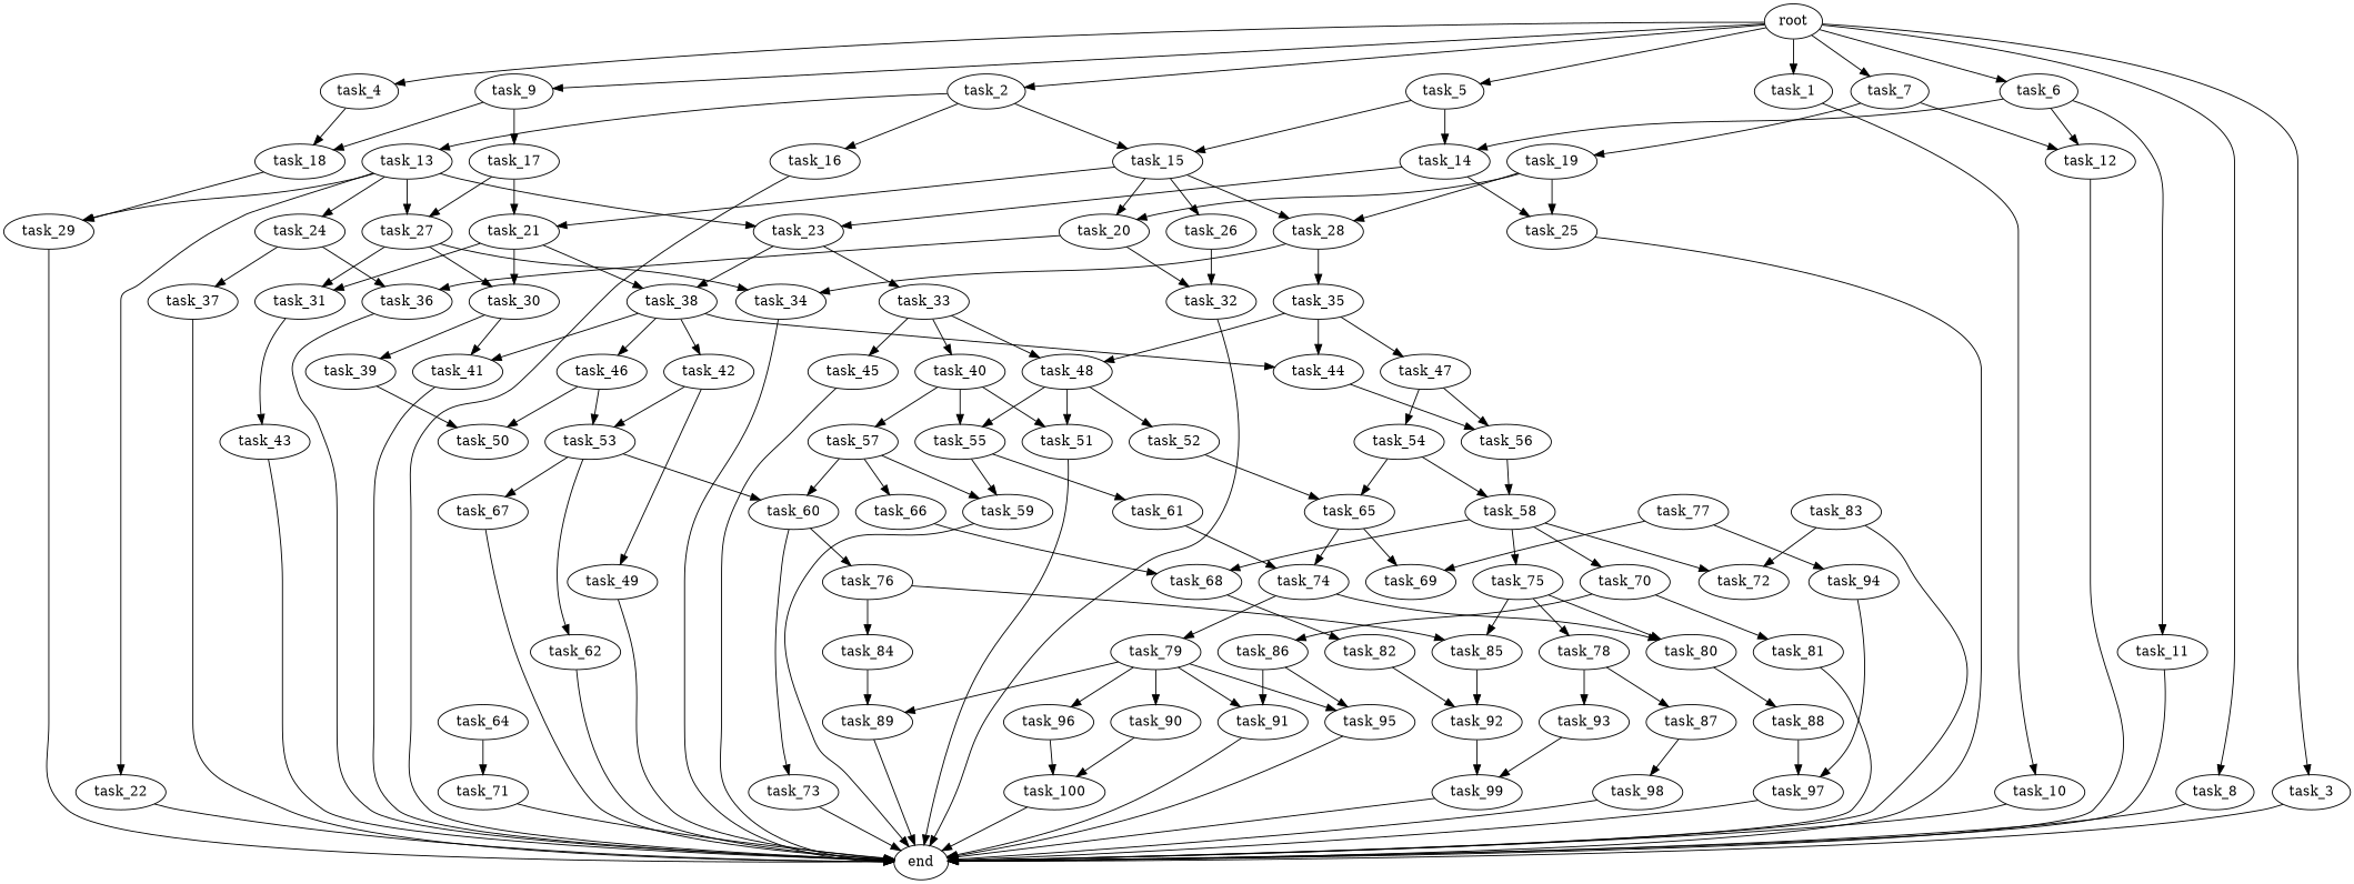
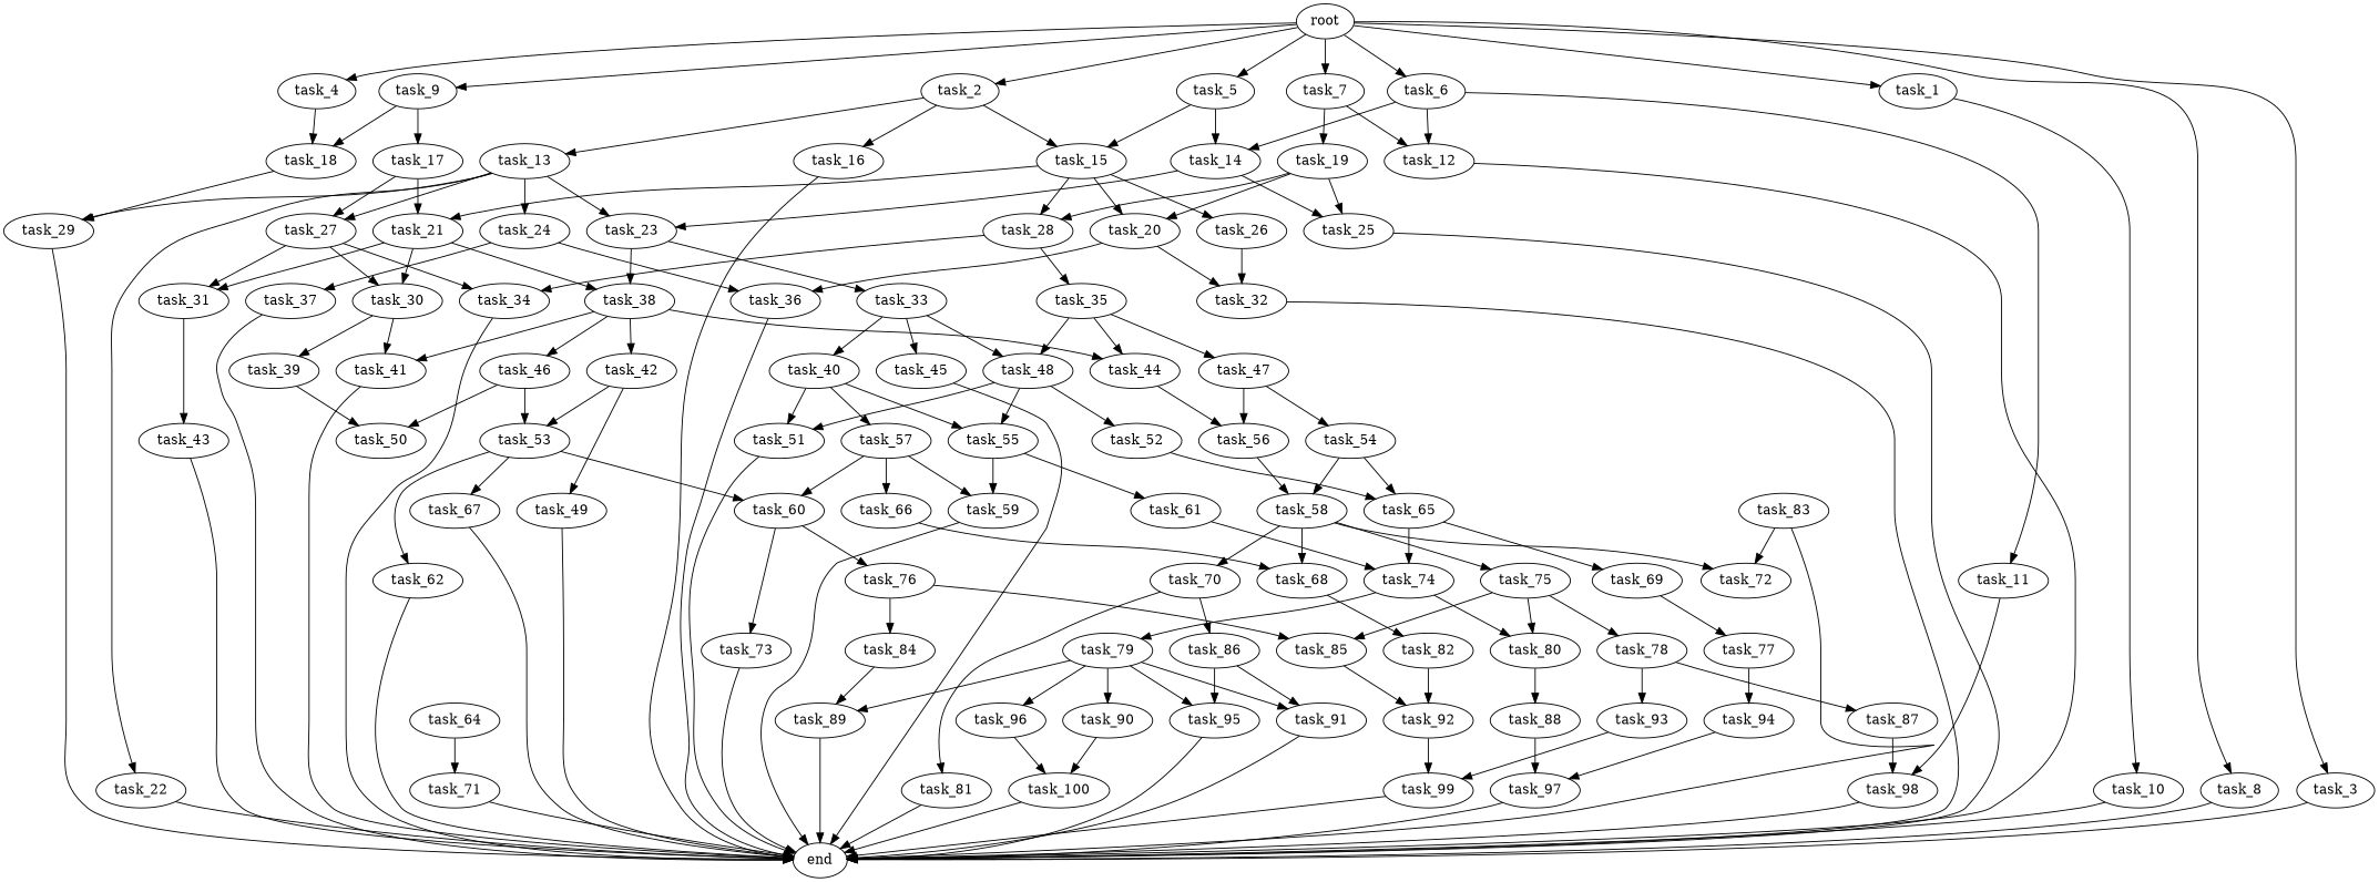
  digraph {
    task_13
    task_24
    task_22
    task_29
    task_23
    task_27
    task_37
    task_36
    end
    task_38
    task_33
    task_34
    task_31
    task_30
    task_10
    task_84
    task_89
    task_54
    task_58
    task_65
    task_68
    task_70
    task_72
    task_75
    task_69
    task_74
    task_64
    task_71
    task_82
    task_81
    task_86
    task_85
    task_80
    task_78
    task_14
    task_25
    root
    task_1
    task_7
    task_9
    task_8
    task_2
    task_5
    task_3
    task_6
    task_4
    task_12
    task_19
    task_17
    task_18
    task_15
    task_16
    task_11
    task_92
    task_20
    task_26
    task_21
    task_28
    task_32
    task_35
    task_99
    task_48
    task_44
    task_47
    task_52
    task_55
    task_51
    task_56
    task_79
    task_90
    task_91
    task_95
    task_96
    task_100
    task_77
    task_94
    task_87
    task_98
    task_41
    task_42
    task_46
    task_49
    task_53
    task_50
    task_62
    task_93
    task_59
    task_61
    task_40
    task_45
    task_57
    task_43
    task_67
    task_60
    task_88
    task_97
    task_66
    task_73
    task_39
    task_83
    task_76
    task_13 -> task_24
    task_13 -> task_22
    task_13 -> task_29
    task_13 -> task_23
    task_13 -> task_27
    task_24 -> task_37
    task_24 -> task_36
    task_22 -> end
    task_29 -> end
    task_23 -> task_38
    task_23 -> task_33
    task_27 -> task_34
    task_27 -> task_31
    task_27 -> task_30
    task_37 -> end
    task_36 -> end
    task_38 -> task_44
    task_38 -> task_41
    task_38 -> task_42
    task_38 -> task_46
    task_33 -> task_48
    task_33 -> task_40
    task_33 -> task_45
    task_34 -> end
    task_31 -> task_43
    task_30 -> task_41
    task_30 -> task_39
    task_10 -> end
    task_84 -> task_89
    task_89 -> end
    task_54 -> task_58
    task_54 -> task_65
    task_58 -> task_68
    task_58 -> task_70
    task_58 -> task_72
    task_58 -> task_75
    task_65 -> task_69
    task_65 -> task_74
    task_68 -> task_82
    task_70 -> task_81
    task_70 -> task_86
    task_75 -> task_85
    task_75 -> task_80
    task_75 -> task_78
-   task_77 -> task_69
+   task_69 -> task_77
    task_74 -> task_80
    task_74 -> task_79
    task_64 -> task_71
    task_71 -> end
    task_82 -> task_92
    task_81 -> end
    task_86 -> task_91
    task_86 -> task_95
    task_85 -> task_92
    task_80 -> task_88
    task_78 -> task_87
    task_78 -> task_93
    task_14 -> task_23
    task_14 -> task_25
    task_25 -> end
    root -> task_1
    root -> task_7
    root -> task_9
    root -> task_8
    root -> task_2
    root -> task_5
    root -> task_3
    root -> task_6
    root -> task_4
    task_1 -> task_10
    task_7 -> task_12
    task_7 -> task_19
    task_9 -> task_17
    task_9 -> task_18
    task_8 -> end
    task_2 -> task_13
    task_2 -> task_15
    task_2 -> task_16
    task_5 -> task_14
    task_5 -> task_15
    task_3 -> end
    task_6 -> task_14
    task_6 -> task_12
    task_6 -> task_11
    task_4 -> task_18
    task_12 -> end
    task_19 -> task_25
    task_19 -> task_20
    task_19 -> task_28
    task_17 -> task_27
    task_17 -> task_21
    task_18 -> task_29
    task_15 -> task_20
    task_15 -> task_26
    task_15 -> task_21
    task_15 -> task_28
    task_16 -> end
-   task_11 -> end
+   task_11 -> task_98
    task_92 -> task_99
    task_20 -> task_36
    task_20 -> task_32
    task_26 -> task_32
    task_21 -> task_38
    task_21 -> task_31
    task_21 -> task_30
    task_28 -> task_34
    task_28 -> task_35
    task_32 -> end
    task_35 -> task_48
    task_35 -> task_44
    task_35 -> task_47
    task_99 -> end
    task_48 -> task_52
    task_48 -> task_55
    task_48 -> task_51
    task_44 -> task_56
    task_47 -> task_54
    task_47 -> task_56
    task_52 -> task_65
    task_55 -> task_59
    task_55 -> task_61
    task_51 -> end
    task_56 -> task_58
    task_79 -> task_89
    task_79 -> task_90
    task_79 -> task_91
    task_79 -> task_95
    task_79 -> task_96
    task_90 -> task_100
    task_91 -> end
    task_95 -> end
    task_96 -> task_100
    task_100 -> end
    task_77 -> task_94
    task_94 -> task_97
    task_87 -> task_98
    task_98 -> end
    task_41 -> end
    task_42 -> task_49
    task_42 -> task_53
    task_46 -> task_53
    task_46 -> task_50
    task_49 -> end
    task_53 -> task_62
    task_53 -> task_67
    task_53 -> task_60
    task_62 -> end
    task_93 -> task_99
    task_59 -> end
    task_61 -> task_74
    task_40 -> task_55
    task_40 -> task_51
    task_40 -> task_57
    task_45 -> end
    task_57 -> task_59
    task_57 -> task_60
    task_57 -> task_66
    task_43 -> end
    task_67 -> end
    task_60 -> task_73
    task_60 -> task_76
    task_88 -> task_97
    task_97 -> end
    task_66 -> task_68
    task_73 -> end
    task_39 -> task_50
    task_83 -> end
    task_83 -> task_72
    task_76 -> task_84
    task_76 -> task_85
  }
